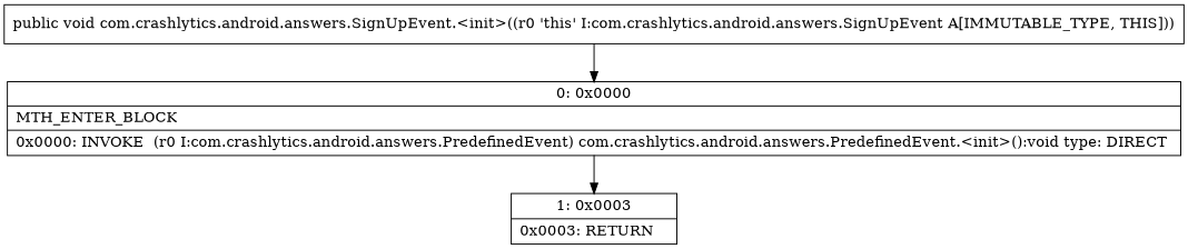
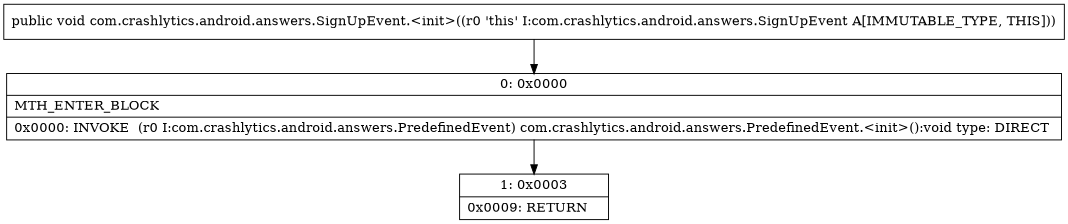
  digraph {
    node [shape=record]
    n1 [label="{0\:\ 0x0000|MTH_ENTER_BLOCK\l|0x0000: INVOKE  (r0 I:com.crashlytics.android.answers.PredefinedEvent) com.crashlytics.android.answers.PredefinedEvent.\<init\>():void type: DIRECT \l}"]
-   n2 [label="{1\:\ 0x0003|0x0003: RETURN   \l}"]
+   n2 [label="{1\:\ 0x0003|0x0009: RETURN   \l}"]
    n3 [label="{public void com.crashlytics.android.answers.SignUpEvent.\<init\>((r0 'this' I:com.crashlytics.android.answers.SignUpEvent A[IMMUTABLE_TYPE, THIS])) }"]
    n1 -> n2
    n3 -> n1
  }
